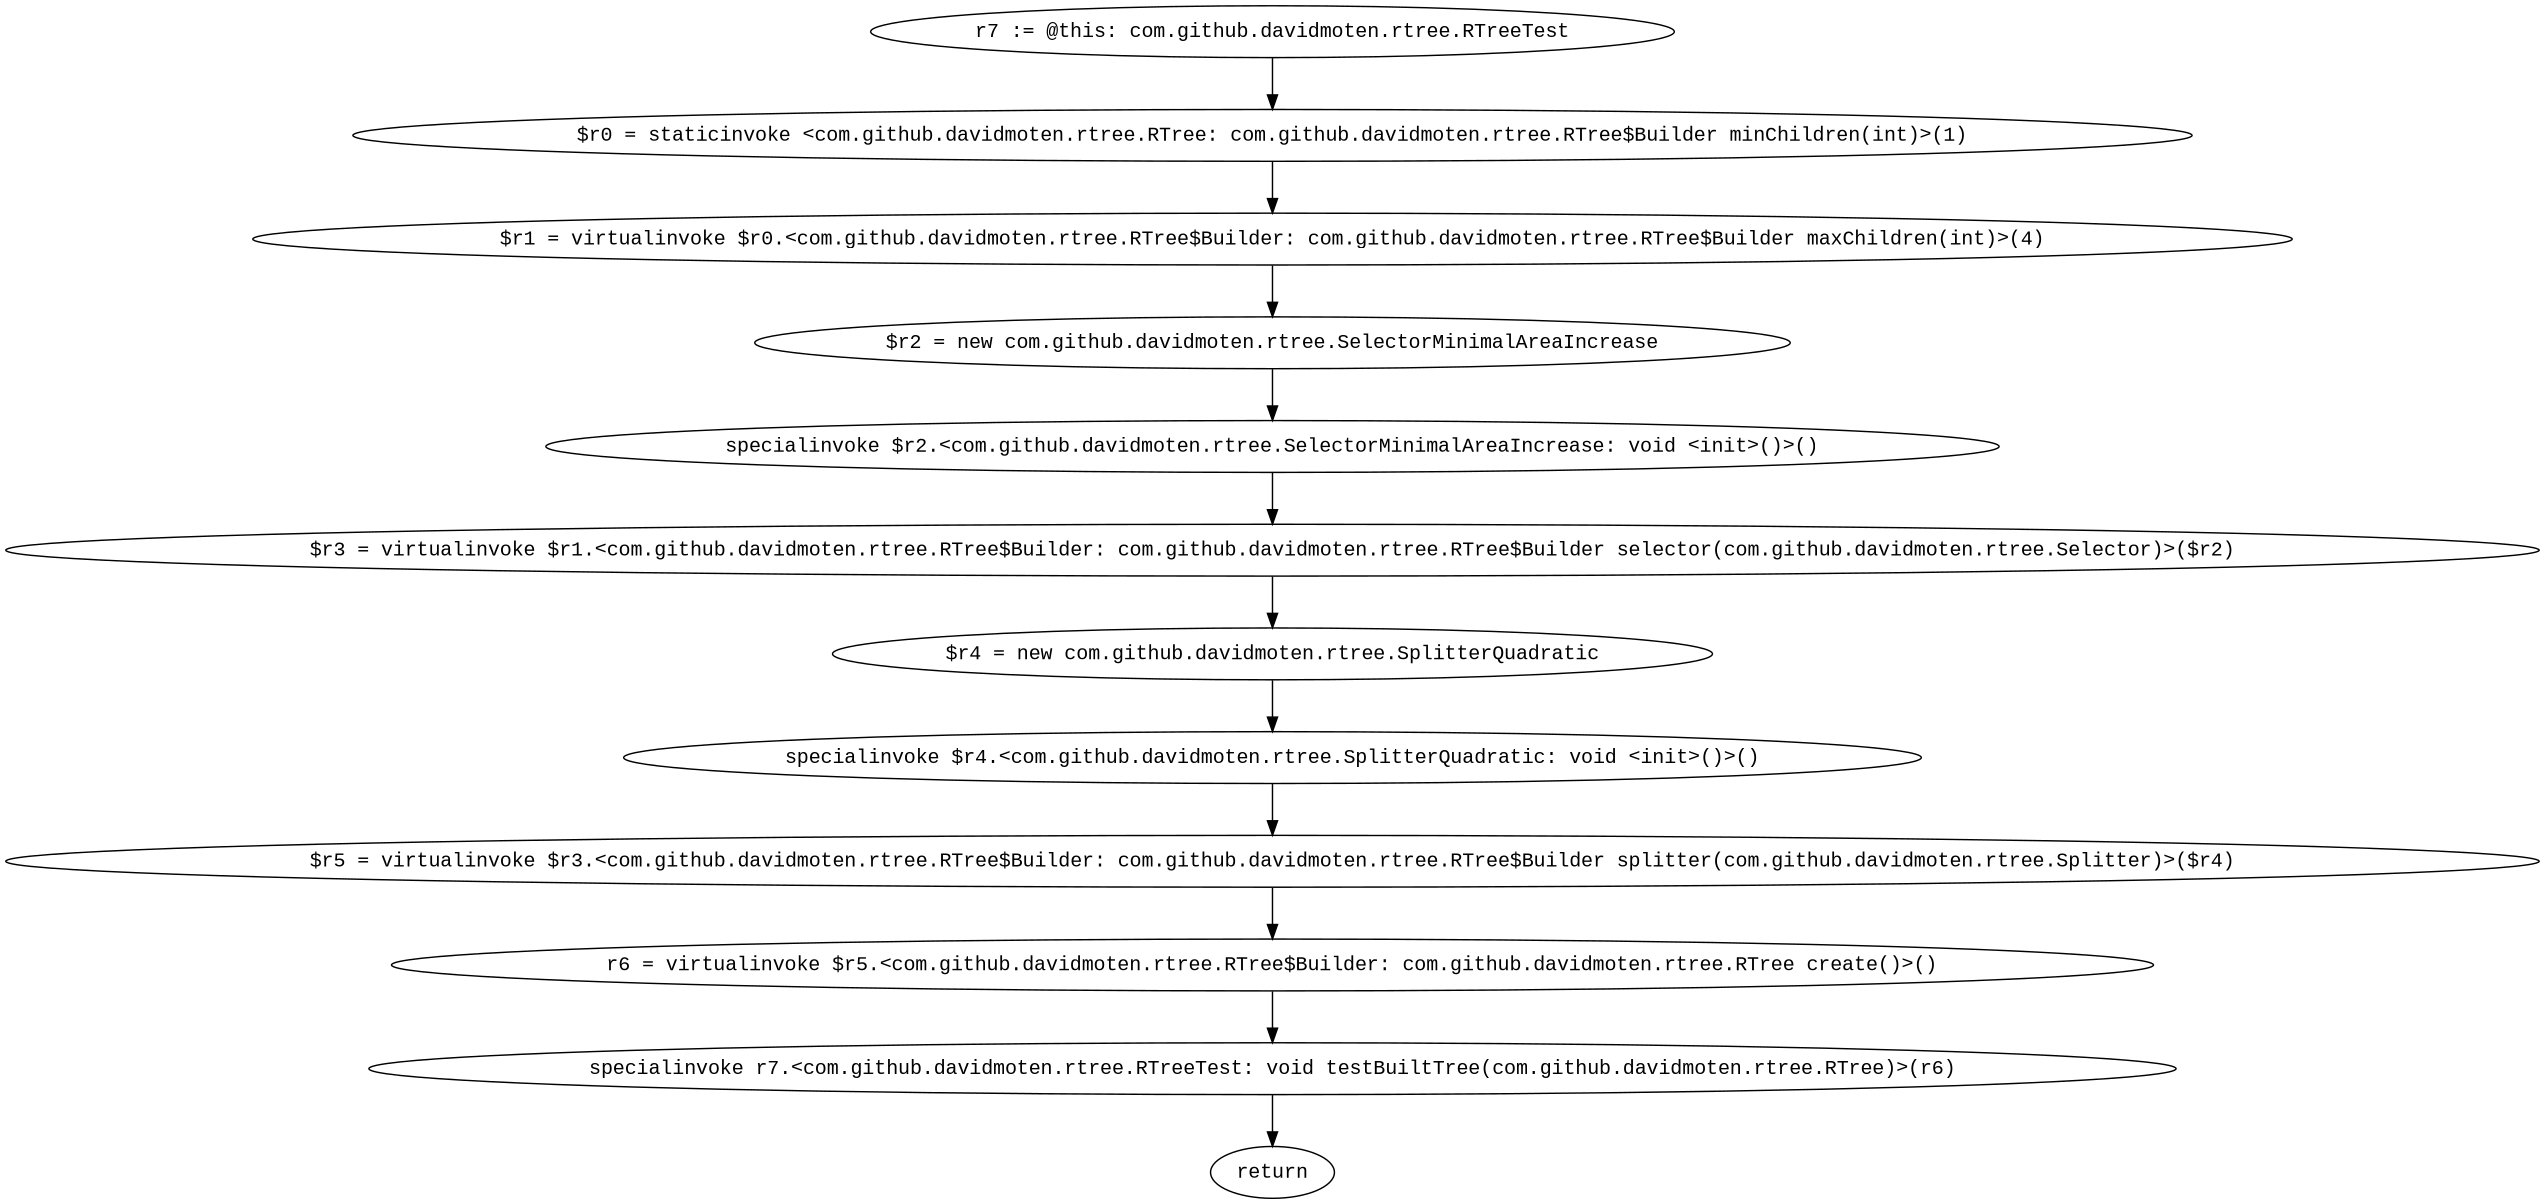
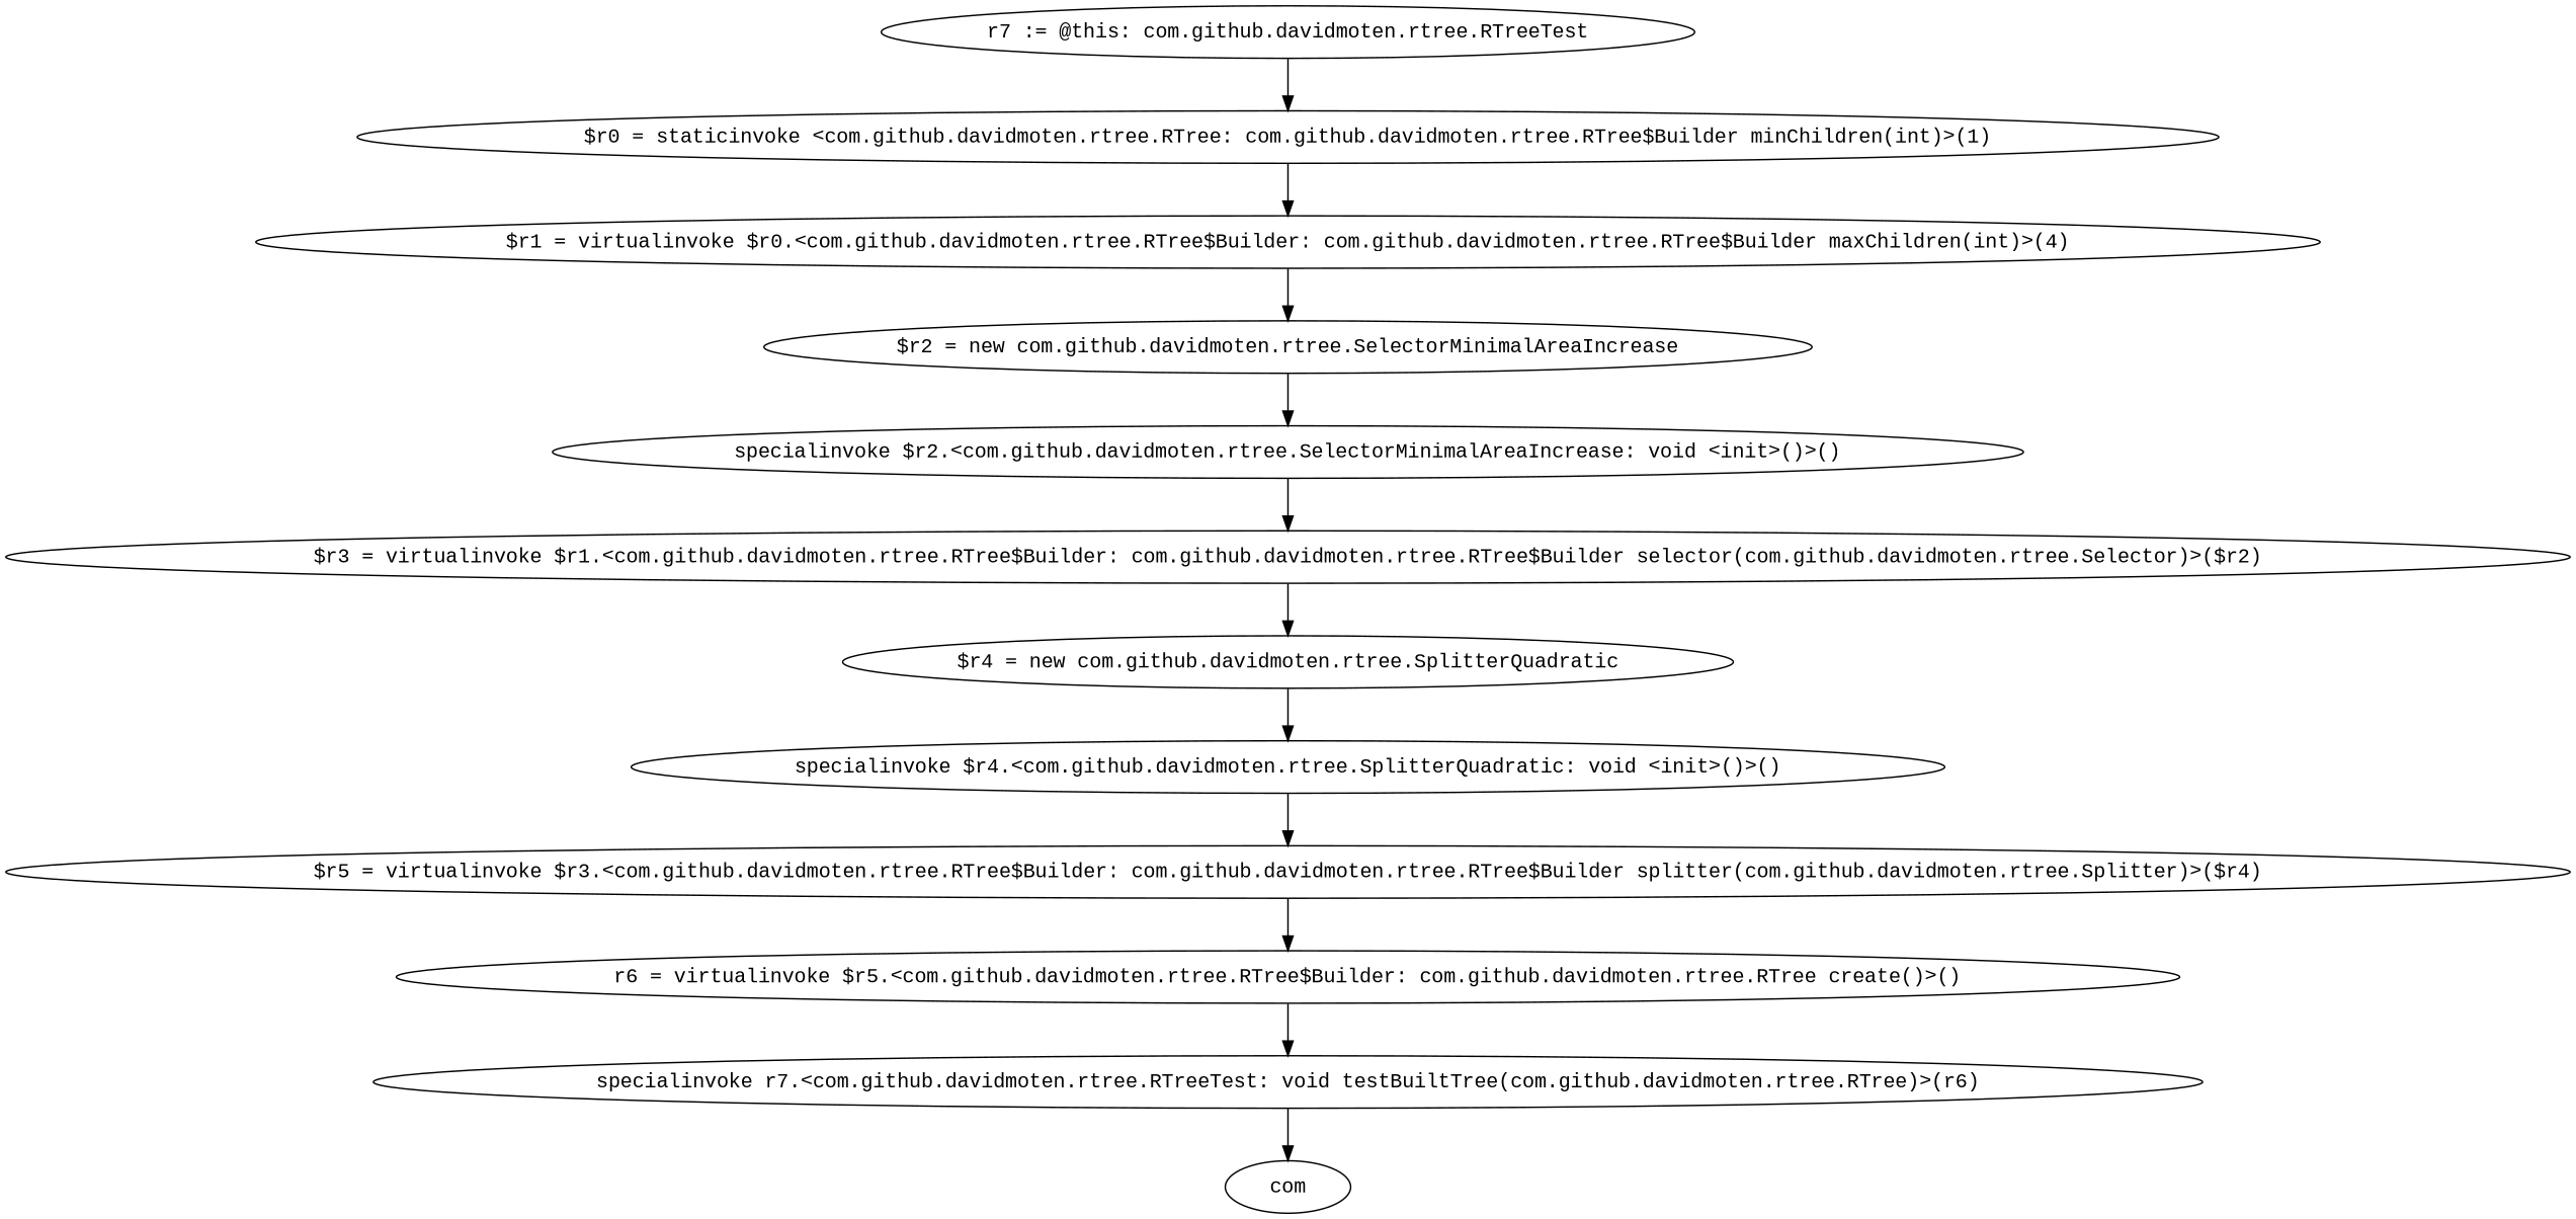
  digraph {
    fontname="Liberation Mono"
    node [fontname="Liberation Mono"]
    edge [fontname="Liberation Mono"]
    "r7 := @this: com.github.davidmoten.rtree.RTreeTest"
    "$r0 = staticinvoke <com.github.davidmoten.rtree.RTree: com.github.davidmoten.rtree.RTree$Builder minChildren(int)>(1)"
    "$r1 = virtualinvoke $r0.<com.github.davidmoten.rtree.RTree$Builder: com.github.davidmoten.rtree.RTree$Builder maxChildren(int)>(4)"
    "$r2 = new com.github.davidmoten.rtree.SelectorMinimalAreaIncrease"
    "specialinvoke $r2.<com.github.davidmoten.rtree.SelectorMinimalAreaIncrease: void <init>()>()"
    "$r3 = virtualinvoke $r1.<com.github.davidmoten.rtree.RTree$Builder: com.github.davidmoten.rtree.RTree$Builder selector(com.github.davidmoten.rtree.Selector)>($r2)"
    "$r4 = new com.github.davidmoten.rtree.SplitterQuadratic"
    "specialinvoke $r4.<com.github.davidmoten.rtree.SplitterQuadratic: void <init>()>()"
    "$r5 = virtualinvoke $r3.<com.github.davidmoten.rtree.RTree$Builder: com.github.davidmoten.rtree.RTree$Builder splitter(com.github.davidmoten.rtree.Splitter)>($r4)"
    "r6 = virtualinvoke $r5.<com.github.davidmoten.rtree.RTree$Builder: com.github.davidmoten.rtree.RTree create()>()"
    "specialinvoke r7.<com.github.davidmoten.rtree.RTreeTest: void testBuiltTree(com.github.davidmoten.rtree.RTree)>(r6)"
-   return
+   return [label=com]
    "r7 := @this: com.github.davidmoten.rtree.RTreeTest" -> "$r0 = staticinvoke <com.github.davidmoten.rtree.RTree: com.github.davidmoten.rtree.RTree$Builder minChildren(int)>(1)"
    "$r0 = staticinvoke <com.github.davidmoten.rtree.RTree: com.github.davidmoten.rtree.RTree$Builder minChildren(int)>(1)" -> "$r1 = virtualinvoke $r0.<com.github.davidmoten.rtree.RTree$Builder: com.github.davidmoten.rtree.RTree$Builder maxChildren(int)>(4)"
    "$r1 = virtualinvoke $r0.<com.github.davidmoten.rtree.RTree$Builder: com.github.davidmoten.rtree.RTree$Builder maxChildren(int)>(4)" -> "$r2 = new com.github.davidmoten.rtree.SelectorMinimalAreaIncrease"
    "$r2 = new com.github.davidmoten.rtree.SelectorMinimalAreaIncrease" -> "specialinvoke $r2.<com.github.davidmoten.rtree.SelectorMinimalAreaIncrease: void <init>()>()"
    "specialinvoke $r2.<com.github.davidmoten.rtree.SelectorMinimalAreaIncrease: void <init>()>()" -> "$r3 = virtualinvoke $r1.<com.github.davidmoten.rtree.RTree$Builder: com.github.davidmoten.rtree.RTree$Builder selector(com.github.davidmoten.rtree.Selector)>($r2)"
    "$r3 = virtualinvoke $r1.<com.github.davidmoten.rtree.RTree$Builder: com.github.davidmoten.rtree.RTree$Builder selector(com.github.davidmoten.rtree.Selector)>($r2)" -> "$r4 = new com.github.davidmoten.rtree.SplitterQuadratic"
    "$r4 = new com.github.davidmoten.rtree.SplitterQuadratic" -> "specialinvoke $r4.<com.github.davidmoten.rtree.SplitterQuadratic: void <init>()>()"
    "specialinvoke $r4.<com.github.davidmoten.rtree.SplitterQuadratic: void <init>()>()" -> "$r5 = virtualinvoke $r3.<com.github.davidmoten.rtree.RTree$Builder: com.github.davidmoten.rtree.RTree$Builder splitter(com.github.davidmoten.rtree.Splitter)>($r4)"
    "$r5 = virtualinvoke $r3.<com.github.davidmoten.rtree.RTree$Builder: com.github.davidmoten.rtree.RTree$Builder splitter(com.github.davidmoten.rtree.Splitter)>($r4)" -> "r6 = virtualinvoke $r5.<com.github.davidmoten.rtree.RTree$Builder: com.github.davidmoten.rtree.RTree create()>()"
    "r6 = virtualinvoke $r5.<com.github.davidmoten.rtree.RTree$Builder: com.github.davidmoten.rtree.RTree create()>()" -> "specialinvoke r7.<com.github.davidmoten.rtree.RTreeTest: void testBuiltTree(com.github.davidmoten.rtree.RTree)>(r6)"
    "specialinvoke r7.<com.github.davidmoten.rtree.RTreeTest: void testBuiltTree(com.github.davidmoten.rtree.RTree)>(r6)" -> return
  }
